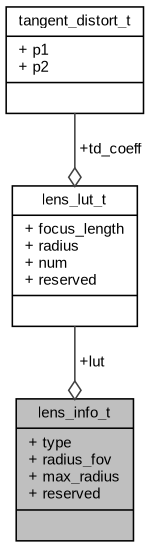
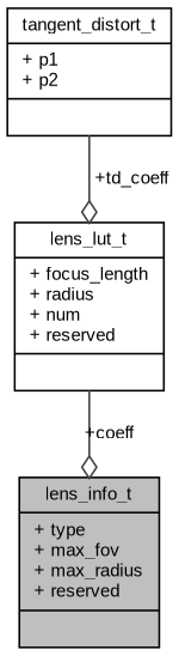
  digraph {
    fontname="Liberation Sans"
    node [color=black fontname="Liberation Sans" fontsize=10 shape=record]
    edge [arrowhead=odiamond color=grey25 fontname="Liberation Sans" fontsize=10 labelfontname=Helvetica labelfontsize=10 style=solid]
-   n1 [fillcolor=grey75 fontcolor=black height=0.2 label="{lens_info_t\n|+ type\l+ radius_fov\l+ max_radius\l+ reserved\l|}" style=filled width=0.4]
+   n1 [fillcolor=grey75 fontcolor=black height=0.2 label="{lens_info_t\n|+ type\l+ max_fov\l+ max_radius\l+ reserved\l|}" style=filled width=0.4]
    n2 [height=0.2 label="{lens_lut_t\n|+ focus_length\l+ radius\l+ num\l+ reserved\l|}" width=0.4]
    n3 [height=0.2 label="{tangent_distort_t\n|+ p1\l+ p2\l|}" width=0.4]
-   n2 -> n1 [label=" +lut"]
+   n2 -> n1 [label=" +coeff"]
    n3 -> n2 [label=" +td_coeff"]
  }
